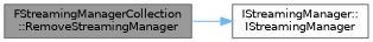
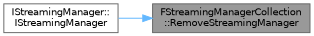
  digraph {
    rankdir=LR
    node [fontname=Helvetica fontsize=10 shape=box style=filled]
    n1 [color=gray40 fillcolor=grey60 fontcolor=black height=0.2 label="FStreamingManagerCollection\l::RemoveStreamingManager" width=0.4]
    n2 [color=grey40 fillcolor=white height=0.2 label="IStreamingManager::\lIStreamingManager" width=0.4]
-   n1 -> n2 [color=steelblue1 fontname=Helvetica fontsize=10 labelfontname=Helvetica labelfontsize=10 style=solid]
+   n2 -> n1 [color=steelblue1 fontname=Helvetica fontsize=10 labelfontname=Helvetica labelfontsize=10 style=solid]
  }
